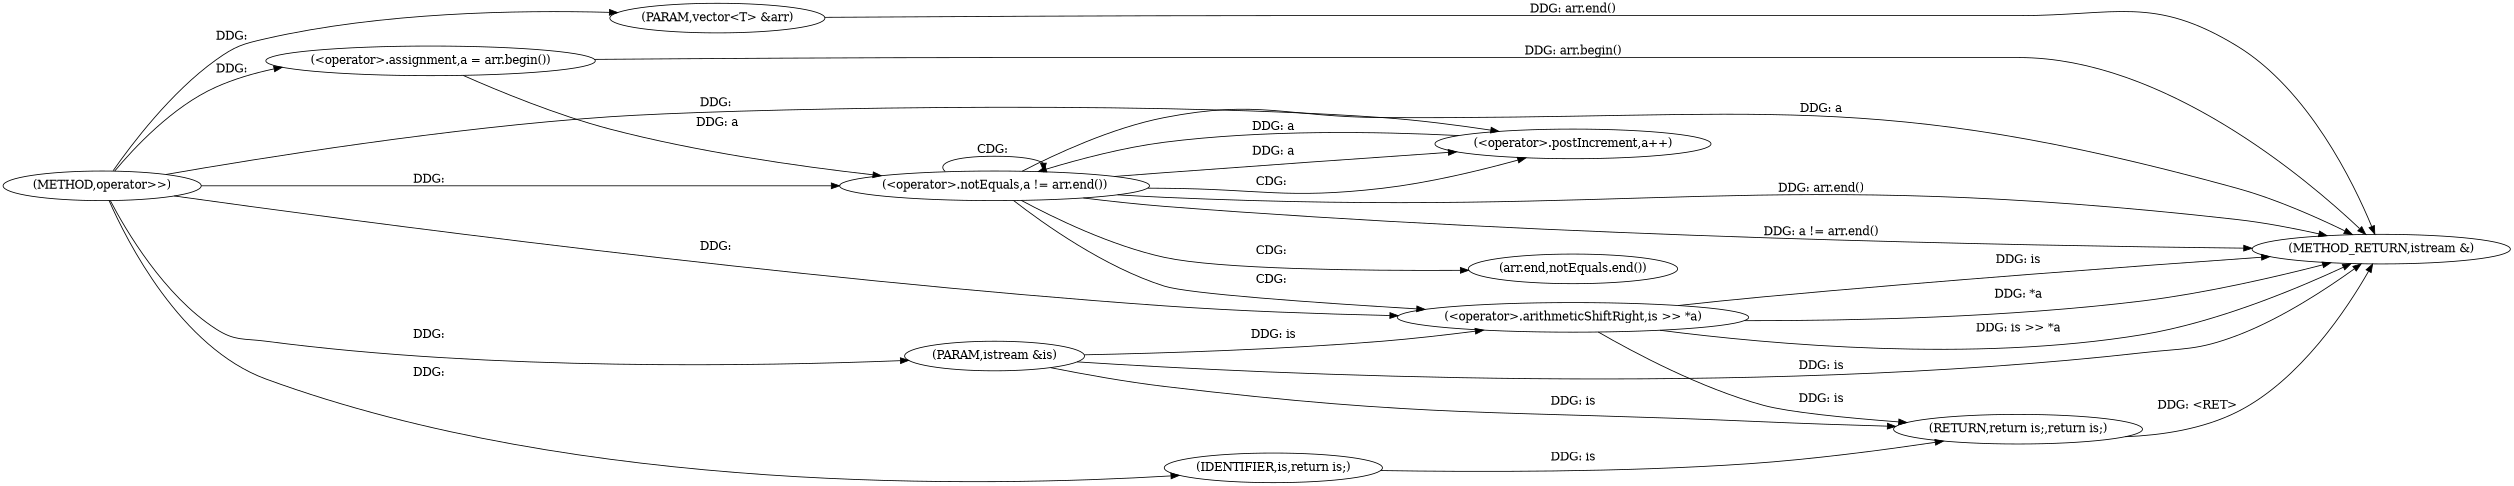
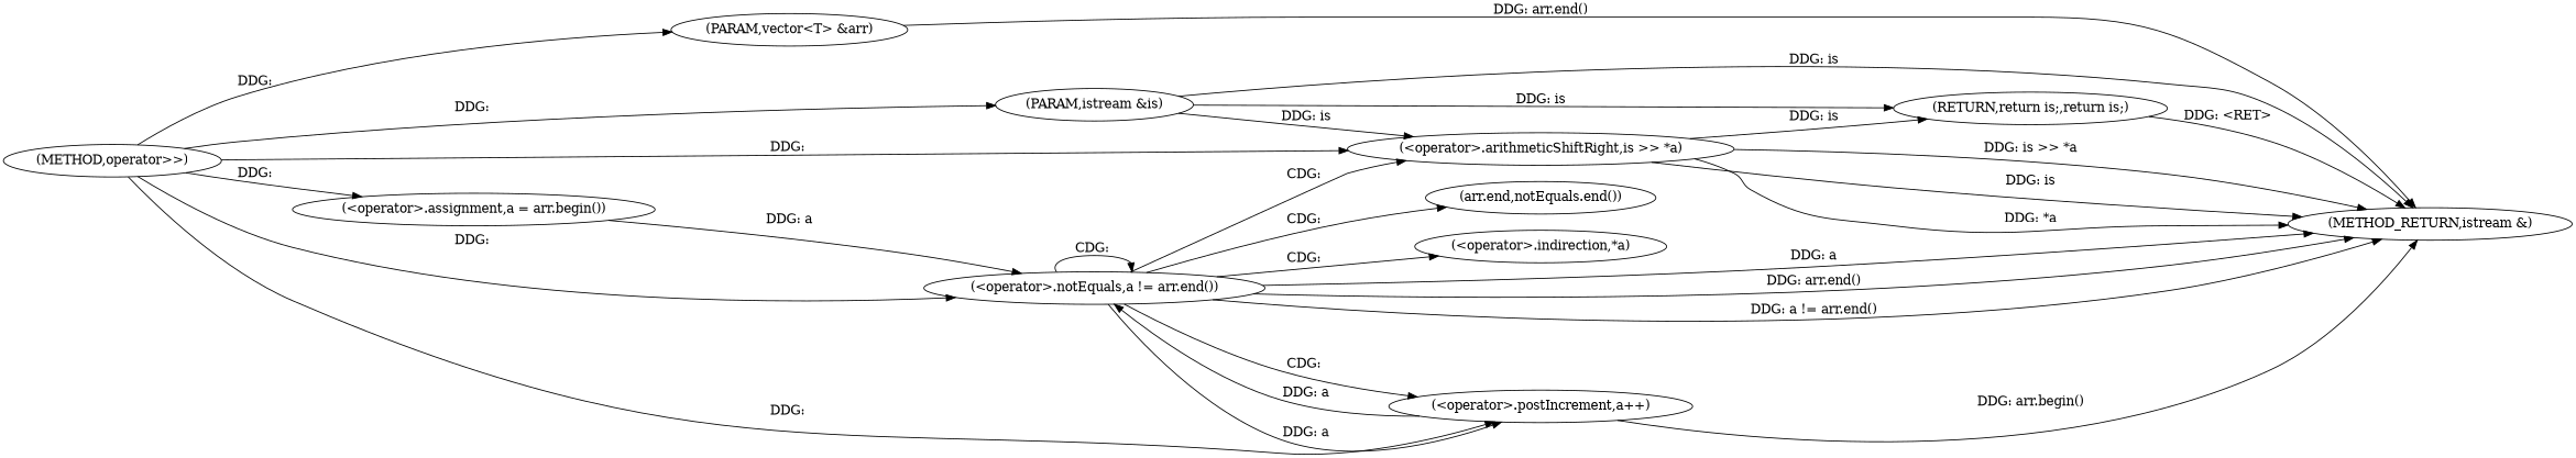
  digraph {
    rankdir=LR
    n1 [label="(METHOD,operator>>)"]
    n2 [label="(PARAM,istream &is)"]
    n3 [label="(PARAM,vector<T> &arr)"]
    n4 [label="(<operator>.assignment,a = arr.begin())"]
    n5 [label="(<operator>.notEquals,a != arr.end())"]
    n6 [label="(<operator>.postIncrement,a++)"]
-   n7 [label="(IDENTIFIER,is,return is;)"]
    n8 [label="(<operator>.arithmeticShiftRight,is >> *a)"]
    n9 [label="(METHOD_RETURN,istream &)"]
    n10 [label="(RETURN,return is;,return is;)"]
    n11 [label="(arr.end,notEquals.end())"]
+   n12 [label="(<operator>.indirection,*a)"]
    n1 -> n2 [label="DDG: "]
    n1 -> n3 [label="DDG: "]
    n1 -> n4 [label="DDG: "]
    n1 -> n5 [label="DDG: "]
    n1 -> n6 [label="DDG: "]
-   n1 -> n7 [label="DDG: "]
    n1 -> n8 [label="DDG: "]
    n2 -> n8 [label="DDG: is"]
    n2 -> n9 [label="DDG: is"]
    n2 -> n10 [label="DDG: is"]
    n3 -> n9 [label="DDG: arr.end()"]
    n4 -> n5 [label="DDG: a"]
-   n4 -> n9 [label="DDG: arr.begin()"]
+   n6 -> n9 [label="DDG: arr.begin()"]
    n5 -> n5 [label="CDG: "]
    n5 -> n6 [label="DDG: a"]
    n5 -> n6 [label="CDG: "]
    n5 -> n8 [label="CDG: "]
    n5 -> n9 [label="DDG: a"]
    n5 -> n9 [label="DDG: arr.end()"]
    n5 -> n9 [label="DDG: a != arr.end()"]
    n5 -> n11 [label="CDG: "]
+   n5 -> n12 [label="CDG: "]
    n6 -> n5 [label="DDG: a"]
-   n7 -> n10 [label="DDG: is"]
    n8 -> n9 [label="DDG: is"]
    n8 -> n9 [label="DDG: *a"]
    n8 -> n9 [label="DDG: is >> *a"]
    n8 -> n10 [label="DDG: is"]
    n10 -> n9 [label="DDG: <RET>"]
  }
